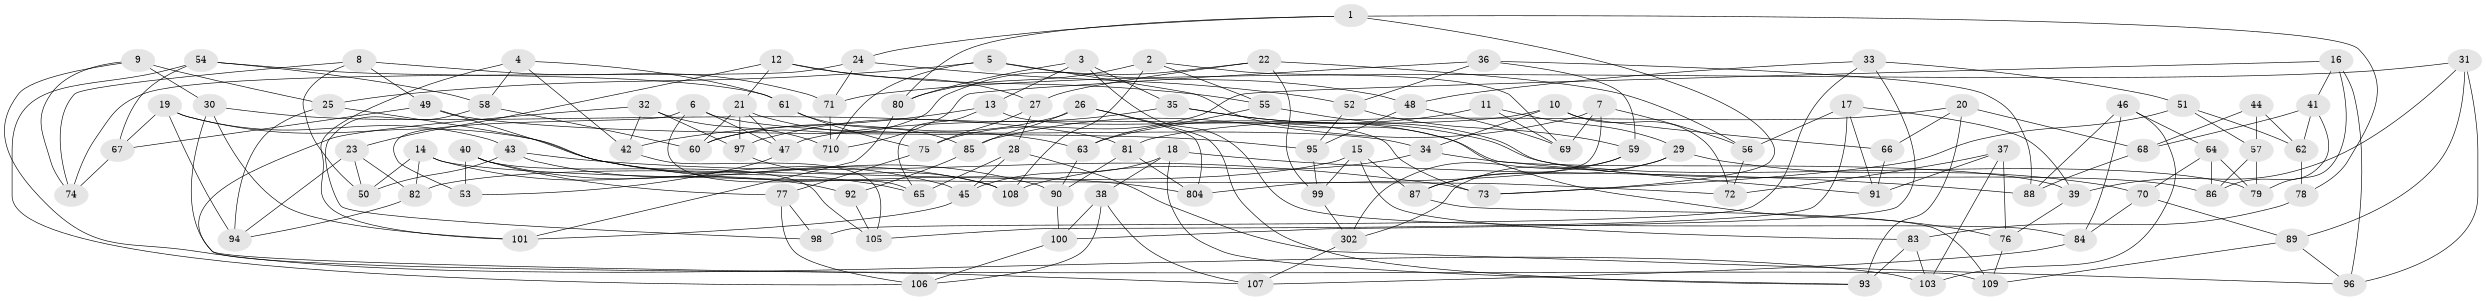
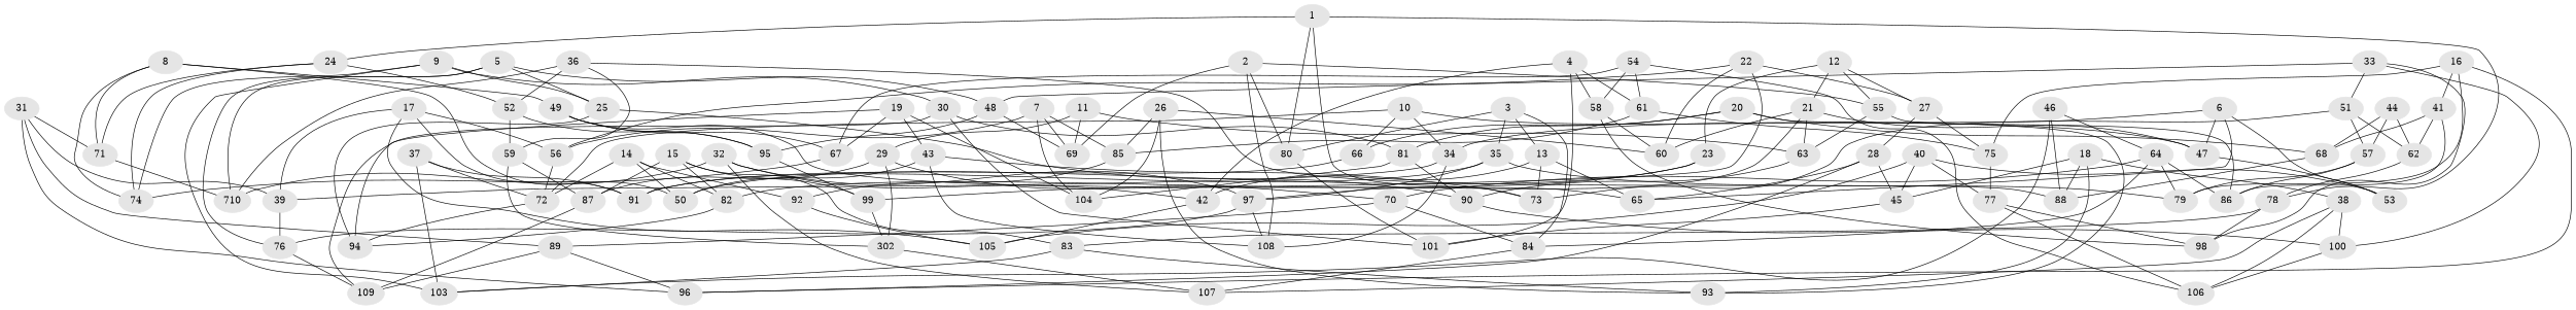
  graph {
    node [color=gray90 style=filled]
    1
    24
    73
    78
    80
    71
    74
    52
    83
    98
    101
    2
    55
    69
    108
    63
    86
    3
    13
    35
    84
    42
    65
    79
    91
    97
    107
    4
    58
    61
    105
    60
    85
    75
    5
    25
    48
    76
    n39 [label=710]
    94
    90
    95
    109
    6
    34
    47
    53
    39
    7
    56
-   104 [label=804]
+   104
    72
    92
    8
    49
    50
    67
    9
    30
    103
    81
    10
    66
    11
    29
    87
    70
    n68 [label=302]
    12
    21
    23
    27
    82
    28
    14
    15
    99
    93
    16
    41
    96
    68
    62
    77
    17
    18
    38
    45
    88
    100
    106
    19
    43
    20
    22
    59
    26
    89
    31
    32
    33
    51
    57
    36
    37
    40
    44
    46
    64
    54
    1 -- 24
    1 -- 73
    1 -- 78
    1 -- 80
    24 -- 71
    24 -- 74
    24 -- 52
    78 -- 83
+   78 -- 98
    80 -- 101
    71 -- n39
    52 -- 95
    52 -- 59
    83 -- 103
    83 -- 93
    2 -- 80
    2 -- 55
    2 -- 69
    2 -- 108
    55 -- 63
    55 -- 86
    63 -- 90
    3 -- 80
    3 -- 13
    3 -- 35
    3 -- 84
    13 -- 73
    13 -- 42
    13 -- 65
    35 -- 79
    35 -- 91
    35 -- 97
    84 -- 107
    42 -- 105
    97 -- 108
    4 -- 101
    4 -- 42
    4 -- 58
    4 -- 61
    58 -- 98
    58 -- 60
    61 -- 85
    61 -- 75
    85 -- 92
    75 -- 77
    5 -- 25
    5 -- 48
    5 -- 76
    5 -- n39
    25 -- 94
    25 -- 90
    48 -- 69
    48 -- 95
    76 -- 109
    90 -- 100
    95 -- 99
    6 -- 65
    6 -- 34
    6 -- 47
    6 -- 53
    34 -- 108
    34 -- 39
    47 -- 53
    39 -- 76
    7 -- 69
    7 -- 85
    7 -- 56
    7 -- 104
    56 -- 72
    92 -- 105
    8 -- 71
    8 -- 74
    8 -- 49
    8 -- 50
    49 -- 65
    49 -- 95
    49 -- 67
    67 -- 74
    9 -- 74
    9 -- 25
    9 -- 30
    9 -- 103
    30 -- 101
    30 -- 109
    30 -- 81
    81 -- 90
    81 -- 104
    10 -- 34
    10 -- 47
    10 -- 72
    10 -- 66
    66 -- 91
    11 -- 69
    11 -- 63
    11 -- 29
    29 -- 87
    29 -- 70
    29 -- n68
    87 -- 109
    70 -- 84
    70 -- 89
    n68 -- 107
    12 -- 55
    12 -- 21
    12 -- 23
    12 -- 27
    21 -- 63
    21 -- 97
    21 -- 60
    21 -- 47
-   23 -- 94
+   72 -- 94
    23 -- 50
    23 -- 82
    27 -- 75
    27 -- 28
    82 -- 94
    28 -- 65
    28 -- 96
    28 -- 45
    14 -- 72
    14 -- 92
    14 -- 50
    14 -- 82
    15 -- 83
    15 -- 87
    15 -- 82
    15 -- 99
    99 -- n68
    16 -- 79
    16 -- 75
    16 -- 41
    16 -- 96
    41 -- 86
    41 -- 68
    41 -- 62
    68 -- 88
    62 -- 78
    77 -- 98
    77 -- 106
    17 -- 91
    17 -- 105
    17 -- 39
    17 -- 56
    18 -- 93
    18 -- 38
    18 -- 45
    18 -- 88
    38 -- 107
    38 -- 100
    38 -- 106
    45 -- 101
    100 -- 106
    19 -- 94
    19 -- 104
    19 -- 67
    19 -- 43
    43 -- 73
    43 -- 108
    43 -- 50
    20 -- 81
    20 -- 66
    20 -- 93
    20 -- 68
    22 -- 60
    22 -- 56
    22 -- 27
    22 -- 99
    59 -- 87
    59 -- n68
    26 -- 60
    26 -- 85
    26 -- 104
    26 -- 93
    89 -- 109
    89 -- 96
    31 -- 71
    31 -- 39
    31 -- 96
    31 -- 89
    32 -- 42
    32 -- 97
    32 -- 107
    32 -- n39
    33 -- 98
    33 -- 48
    33 -- 100
    33 -- 51
    51 -- 73
    51 -- 62
    51 -- 57
    57 -- 86
    57 -- 79
    36 -- 52
    36 -- n39
    36 -- 88
    36 -- 59
    37 -- 91
-   37 -- 76
+   97 -- 76
    37 -- 72
    37 -- 103
    40 -- 105
    40 -- 53
    40 -- 77
    40 -- 45
    44 -- 68
    44 -- 62
    44 -- 57
-   46 -- 84
+   64 -- 84
    46 -- 103
    46 -- 88
    46 -- 64
    64 -- 86
    64 -- 79
    64 -- 70
    54 -- 58
    54 -- 61
    54 -- 67
    54 -- 106
  }
